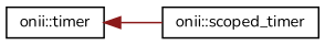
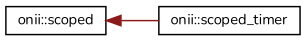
  digraph {
    rankdir=LR
    fontname=Nunito
    node [color=black fillcolor=white fontname=Nunito fontsize=10 shape=record style=filled]
-   n1 [height=0.2 label="onii::timer" width=0.4]
+   n1 [height=0.2 label="onii::scoped" width=0.4]
    n2 [height=0.2 label="onii::scoped_timer" width=0.4]
    n1 -> n2 [color=firebrick4 dir=back fontname=Nunito fontsize=10 labelfontname=Helvetica labelfontsize=10 style=solid]
  }
